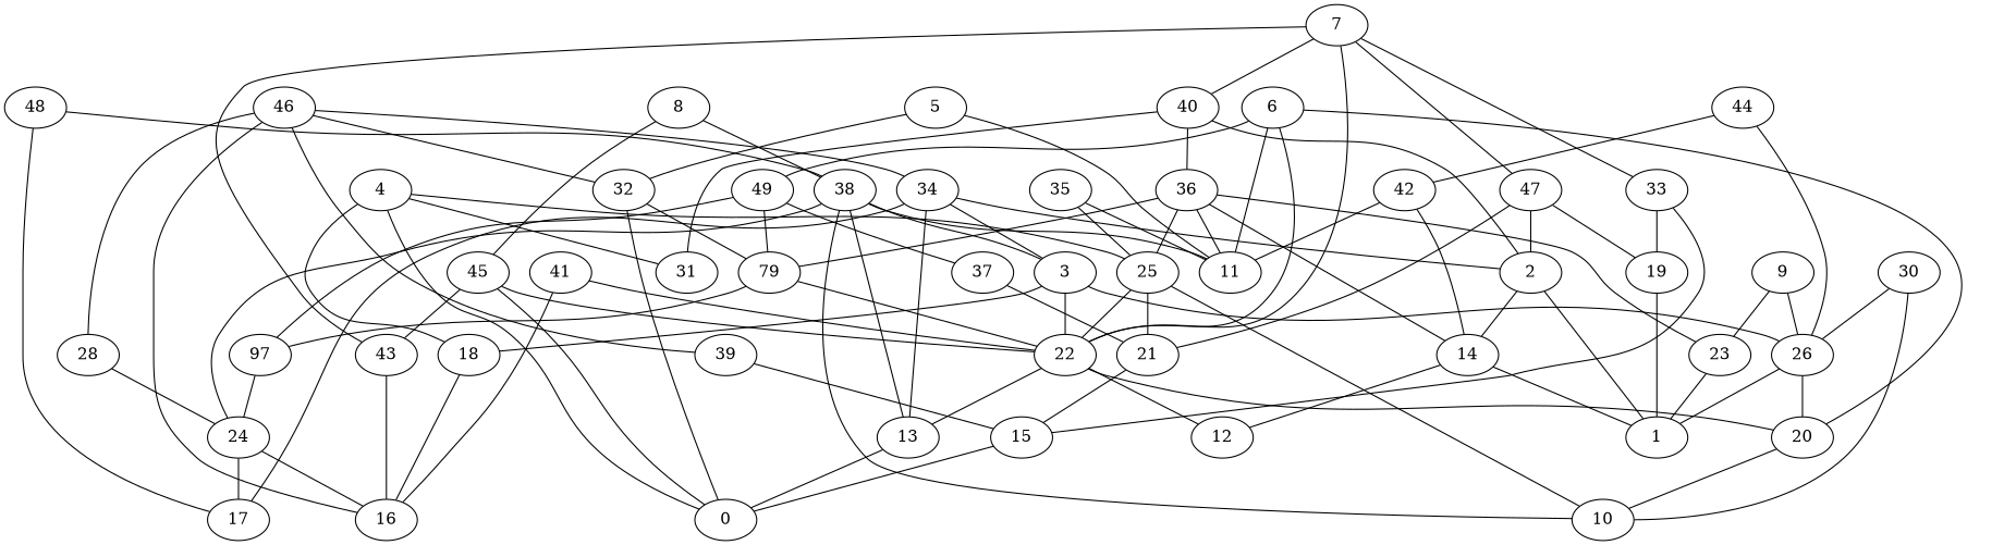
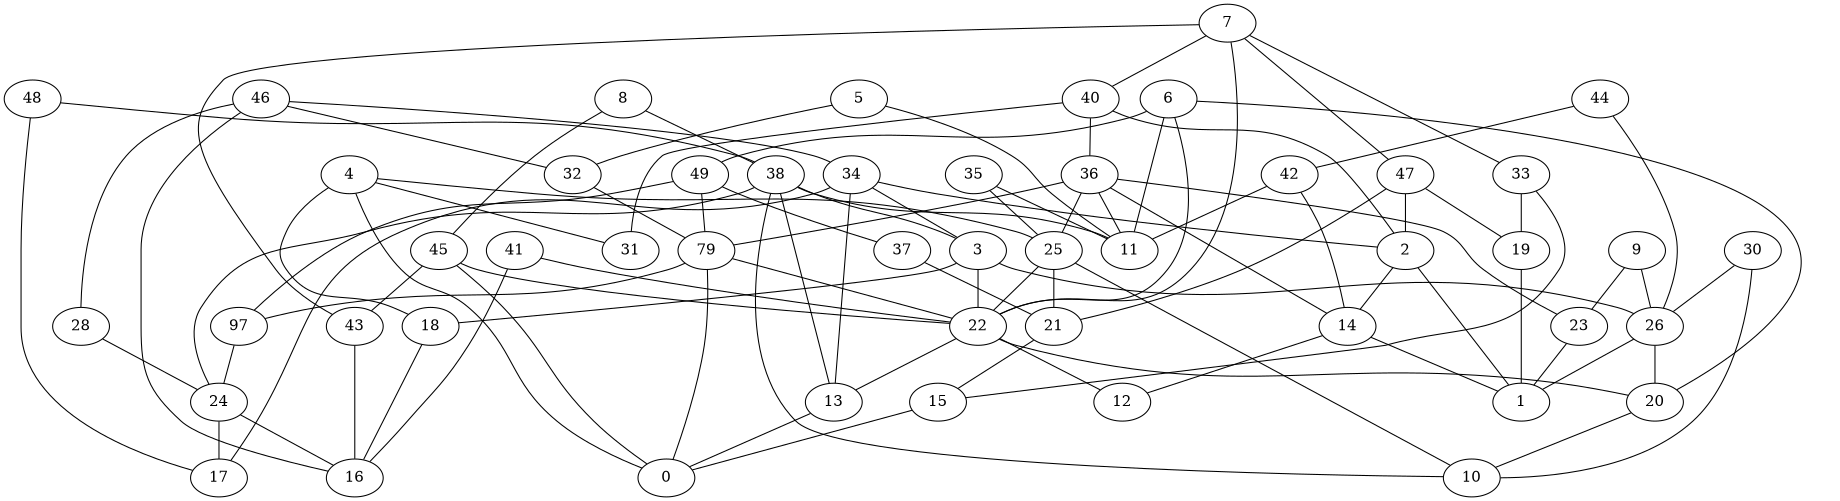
  digraph {
    edge [color=black dir=none]
    8
    38
    45
    11
    13
    3
    24
    10
    0
    22
    43
    5
    32
    n14 [label=79]
-   39
    15
    33
    19
    1
    26
    18
    17
    16
    36
    23
    25
    14
    n28 [label=97]
    21
    12
    20
    37
    34
    2
    44
    42
    47
    30
    6
    49
    46
    28
    48
    9
    4
    31
    40
    7
    35
    41
    subgraph sub_1 {
      8
      38
      45
      11
      13
      3
      24
      10
      0
      22
      43
      5
      32
      n14
-     39
      15
      33
      19
      1
      26
      18
      17
      16
      36
      23
      25
      14
      n28
      21
      12
      20
      37
      34
      2
      44
      42
      47
      30
      6
      49
      46
      28
      48
      9
      4
      31
      40
      7
      35
      41
    }
    8 -> 38
    8 -> 45
    38 -> 11
    38 -> 13
    38 -> 3
    38 -> 24
    38 -> 10
    45 -> 0
    45 -> 22
    45 -> 43
    13 -> 0
    3 -> 22
    3 -> 26
    3 -> 18
    24 -> 17
    24 -> 16
    22 -> 13
    22 -> 12
    22 -> 20
    43 -> 16
    5 -> 11
    5 -> 32
-   32 -> 0
+   n14 -> 0
    32 -> n14
    n14 -> 22
    n14 -> n28
-   39 -> 15
    15 -> 0
    33 -> 15
    33 -> 19
    19 -> 1
    26 -> 1
    26 -> 20
    18 -> 16
    36 -> 11
    36 -> n14
    36 -> 23
    36 -> 25
    36 -> 14
    23 -> 1
    25 -> 10
    25 -> 22
    25 -> 21
    14 -> 1
    14 -> 12
    n28 -> 24
    21 -> 15
    20 -> 10
    37 -> 21
    34 -> 13
    34 -> 3
    34 -> 17
    34 -> 2
    2 -> 1
    2 -> 14
    44 -> 26
    44 -> 42
    42 -> 11
    42 -> 14
    47 -> 19
    47 -> 21
    47 -> 2
    30 -> 10
    30 -> 26
    6 -> 11
    6 -> 22
    6 -> 20
    6 -> 49
    49 -> n14
    49 -> n28
    49 -> 37
    46 -> 32
-   46 -> 39
    46 -> 16
    46 -> 34
    46 -> 28
    28 -> 24
    48 -> 38
    48 -> 17
    9 -> 26
    9 -> 23
    4 -> 0
    4 -> 18
    4 -> 25
    4 -> 31
    40 -> 36
    40 -> 2
    40 -> 31
    7 -> 22
    7 -> 43
    7 -> 33
    7 -> 47
    7 -> 40
    35 -> 11
    35 -> 25
    41 -> 22
    41 -> 16
  }
